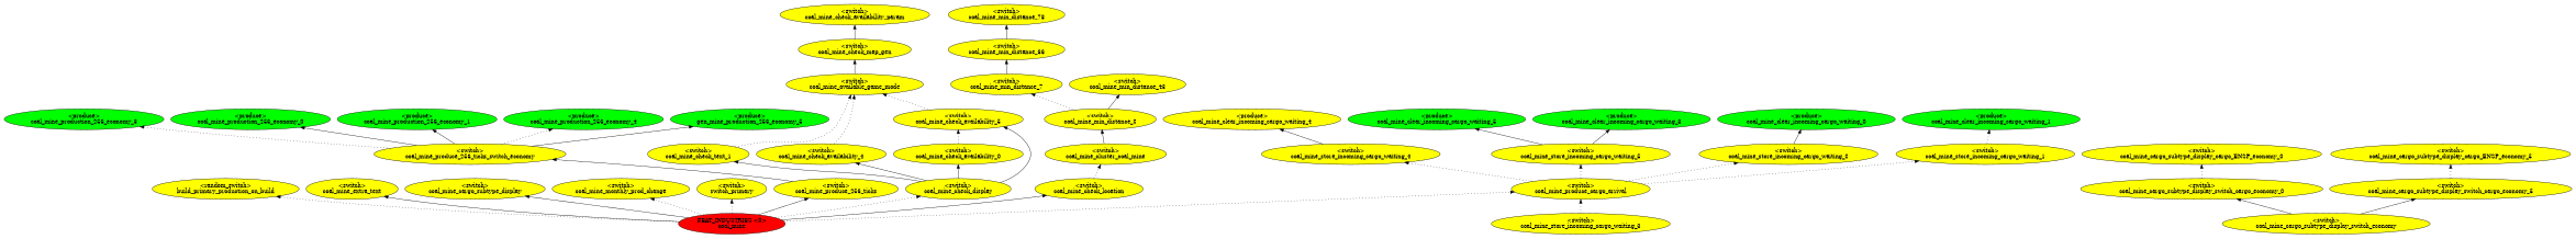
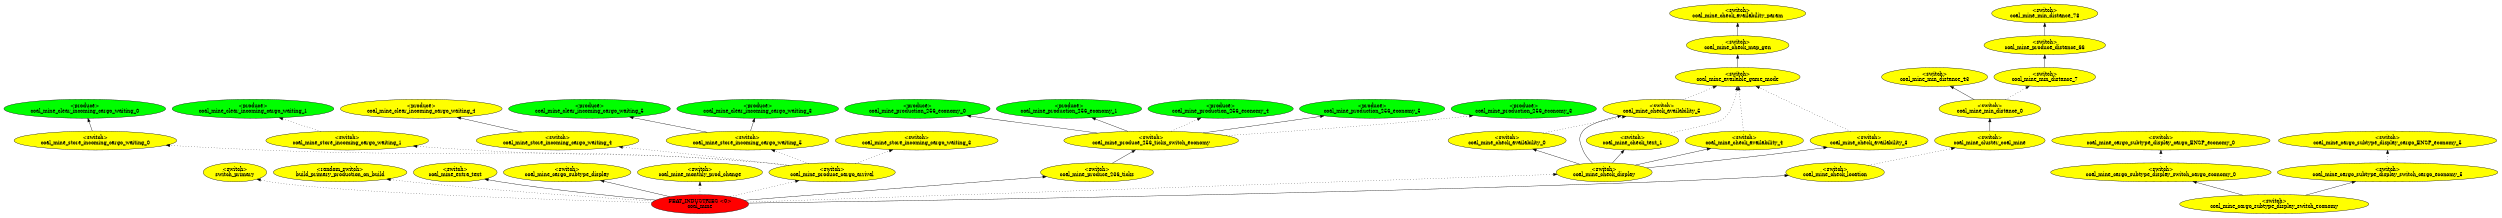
  digraph {
    rankdir=BT
    node [fillcolor=yellow style=filled]
    edge [style=solid]
    n1 [label="<switch>\nswitch_primary"]
    n2 [label="<random_switch>\nbuild_primary_production_on_build"]
    n3 [label="<switch>\ncoal_mine_extra_text"]
    n4 [label="<switch>\ncoal_mine_cargo_subtype_display_cargo_ENSP_economy_0"]
    n5 [label="<switch>\ncoal_mine_cargo_subtype_display_switch_cargo_economy_0"]
    n6 [label="<switch>\ncoal_mine_cargo_subtype_display_cargo_ENSP_economy_5"]
    n7 [label="<switch>\ncoal_mine_cargo_subtype_display_switch_cargo_economy_5"]
    n8 [label="<switch>\ncoal_mine_cargo_subtype_display_switch_economy"]
    n9 [label="<switch>\ncoal_mine_cargo_subtype_display"]
    n10 [label="<switch>\ncoal_mine_monthly_prod_change"]
    n11 [fillcolor=green label="<produce>\ncoal_mine_clear_incoming_cargo_waiting_0"]
    n12 [label="<switch>\ncoal_mine_store_incoming_cargo_waiting_0"]
    n13 [fillcolor=green label="<produce>\ncoal_mine_clear_incoming_cargo_waiting_1"]
    n14 [label="<switch>\ncoal_mine_store_incoming_cargo_waiting_1"]
    n15 [label="<produce>\ncoal_mine_clear_incoming_cargo_waiting_4"]
    n16 [label="<switch>\ncoal_mine_store_incoming_cargo_waiting_4"]
    n17 [fillcolor=green label="<produce>\ncoal_mine_clear_incoming_cargo_waiting_5"]
    n18 [label="<switch>\ncoal_mine_store_incoming_cargo_waiting_5"]
    n19 [fillcolor=green label="<produce>\ncoal_mine_clear_incoming_cargo_waiting_3"]
    n20 [label="<switch>\ncoal_mine_store_incoming_cargo_waiting_3"]
    n21 [label="<switch>\ncoal_mine_produce_cargo_arrival"]
    n22 [fillcolor=green label="<produce>\ncoal_mine_production_256_economy_0"]
    n23 [fillcolor=green label="<produce>\ncoal_mine_production_256_economy_1"]
    n24 [fillcolor=green label="<produce>\ncoal_mine_production_256_economy_4"]
-   n25 [fillcolor=green label="<produce>\ngen_mine_production_256_economy_5"]
+   n25 [fillcolor=green label="<produce>\ncoal_mine_production_256_economy_5"]
    n26 [fillcolor=green label="<produce>\ncoal_mine_production_256_economy_3"]
    n27 [label="<switch>\ncoal_mine_produce_256_ticks_switch_economy"]
-   n28 [label="<switch>\ncoal_mine_produce_256_ticks"]
+   n28 [label="<switch>\ncoal_mine_produce_236_ticks"]
    n29 [label="<switch>\ncoal_mine_check_availability_param"]
    n30 [label="<switch>\ncoal_mine_check_map_gen"]
    n31 [label="<switch>\ncoal_mine_available_game_mode"]
    n32 [label="<switch>\ncoal_mine_check_availability_0"]
    n33 [label="<switch>\ncoal_mine_check_availability_5"]
    n34 [label="<switch>\ncoal_mine_check_text_1"]
    n35 [label="<switch>\ncoal_mine_check_availability_4"]
+   n36 [label="<switch>\ncoal_mine_check_availability_3"]
    n37 [label="<switch>\ncoal_mine_check_display"]
    n38 [label="<switch>\ncoal_mine_min_distance_43"]
    n39 [label="<switch>\ncoal_mine_min_distance_78"]
-   n40 [label="<switch>\ncoal_mine_min_distance_66"]
+   n40 [label="<switch>\ncoal_mine_produce_distance_66"]
    n41 [label="<switch>\ncoal_mine_min_distance_7"]
    n42 [label="<switch>\ncoal_mine_min_distance_0"]
    n43 [label="<switch>\ncoal_mine_cluster_coal_mine"]
    n44 [label="<switch>\ncoal_mine_check_location"]
    n45 [fillcolor=red label="FEAT_INDUSTRIES <0>\ncoal_mine"]
    n5 -> n4 [style=dotted]
    n7 -> n6 [style=dotted]
    n8 -> n5
    n8 -> n7
    n12 -> n11
    n14 -> n13 [style=dotted]
    n16 -> n15
    n18 -> n17
    n18 -> n19
    n21 -> n12 [style=dotted]
    n21 -> n14 [style=dotted]
    n21 -> n16 [style=dotted]
    n21 -> n18 [style=dotted]
-   n20 -> n21 [style=dotted]
+   n21 -> n20 [style=dotted]
    n27 -> n22
    n27 -> n23
    n27 -> n24 [style=dotted]
    n27 -> n25
    n27 -> n26 [style=dotted]
    n28 -> n27
    n30 -> n29
    n31 -> n30
    n32 -> n33 [style=dotted]
    n33 -> n31 [style=dotted]
    n34 -> n31 [style=dotted]
    n35 -> n31 [style=dotted]
+   n36 -> n31 [style=dotted]
    n37 -> n32
    n37 -> n33
    n37 -> n34
    n37 -> n35
+   n37 -> n36
    n40 -> n39
    n41 -> n40
    n42 -> n38
    n42 -> n41 [style=dotted]
    n43 -> n42
    n44 -> n43 [style=dotted]
    n45 -> n1 [style=dotted]
    n45 -> n2 [style=dotted]
    n45 -> n3
    n45 -> n9
    n45 -> n10 [style=dotted]
    n45 -> n21 [style=dotted]
    n45 -> n28
    n45 -> n37 [style=dotted]
    n45 -> n44
  }
